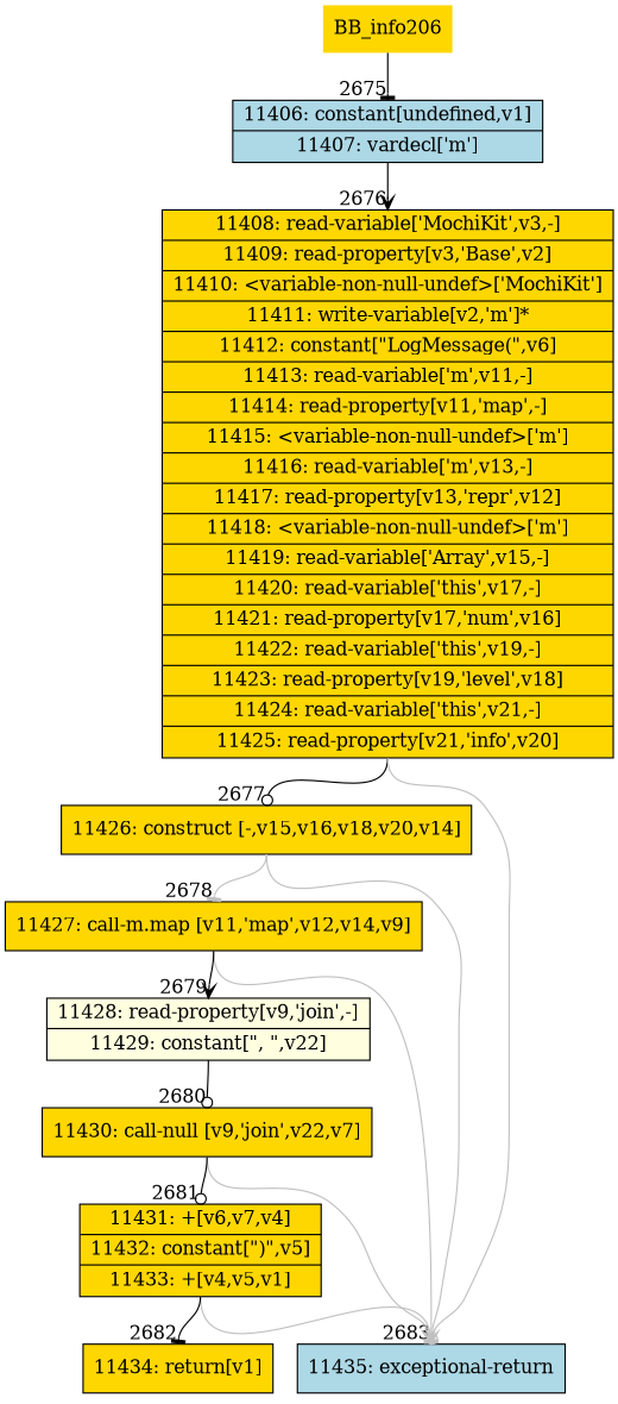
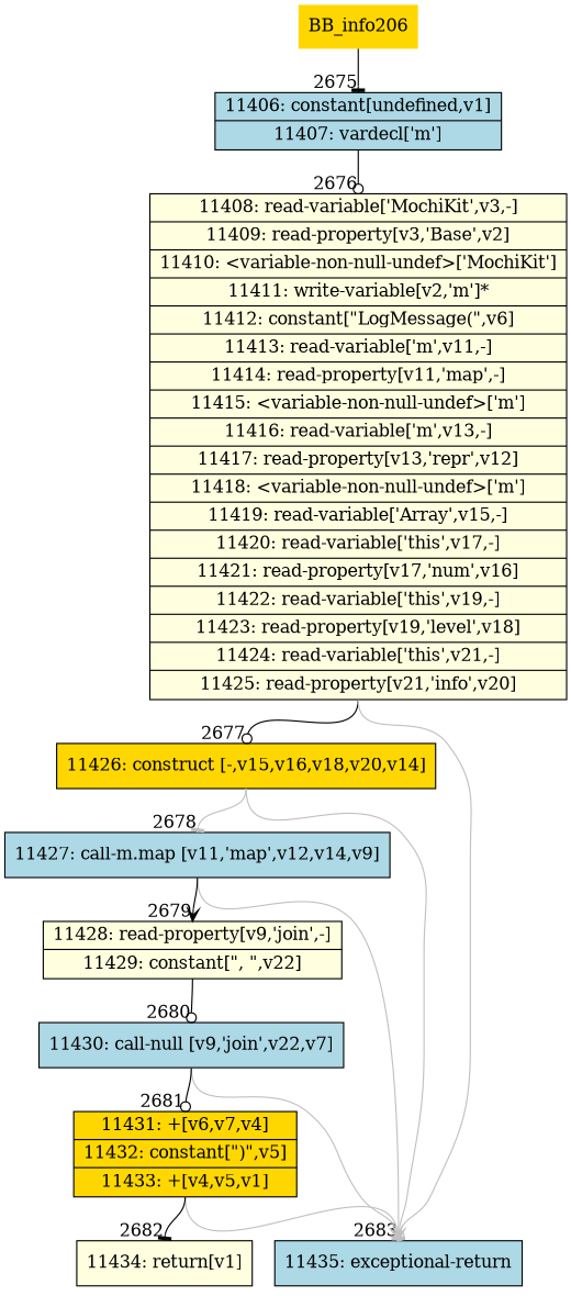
  digraph {
    rankdir=TD
    node [fillcolor=gold shape=record style=filled]
    edge [arrowhead=tee headport=n tailport=s]
    n1 [label=BB_info206 shape=none]
    n2 [fillcolor=lightblue label="{11406: constant[undefined,v1]|11407: vardecl['m']}"]
-   n3 [label="{11408: read-variable['MochiKit',v3,-]|11409: read-property[v3,'Base',v2]|11410: \<variable-non-null-undef\>['MochiKit']|11411: write-variable[v2,'m']*|11412: constant[\"LogMessage(\",v6]|11413: read-variable['m',v11,-]|11414: read-property[v11,'map',-]|11415: \<variable-non-null-undef\>['m']|11416: read-variable['m',v13,-]|11417: read-property[v13,'repr',v12]|11418: \<variable-non-null-undef\>['m']|11419: read-variable['Array',v15,-]|11420: read-variable['this',v17,-]|11421: read-property[v17,'num',v16]|11422: read-variable['this',v19,-]|11423: read-property[v19,'level',v18]|11424: read-variable['this',v21,-]|11425: read-property[v21,'info',v20]}"]
+   n3 [fillcolor=lightyellow label="{11408: read-variable['MochiKit',v3,-]|11409: read-property[v3,'Base',v2]|11410: \<variable-non-null-undef\>['MochiKit']|11411: write-variable[v2,'m']*|11412: constant[\"LogMessage(\",v6]|11413: read-variable['m',v11,-]|11414: read-property[v11,'map',-]|11415: \<variable-non-null-undef\>['m']|11416: read-variable['m',v13,-]|11417: read-property[v13,'repr',v12]|11418: \<variable-non-null-undef\>['m']|11419: read-variable['Array',v15,-]|11420: read-variable['this',v17,-]|11421: read-property[v17,'num',v16]|11422: read-variable['this',v19,-]|11423: read-property[v19,'level',v18]|11424: read-variable['this',v21,-]|11425: read-property[v21,'info',v20]}"]
    n4 [label="{11426: construct [-,v15,v16,v18,v20,v14]}"]
    n5 [fillcolor=lightblue label="{11435: exceptional-return}"]
-   n6 [label="{11427: call-m.map [v11,'map',v12,v14,v9]}"]
+   n6 [fillcolor=lightblue label="{11427: call-m.map [v11,'map',v12,v14,v9]}"]
    n7 [fillcolor=lightyellow label="{11428: read-property[v9,'join',-]|11429: constant[\", \",v22]}"]
-   n8 [label="{11430: call-null [v9,'join',v22,v7]}"]
+   n8 [fillcolor=lightblue label="{11430: call-null [v9,'join',v22,v7]}"]
    n9 [label="{11431: +[v6,v7,v4]|11432: constant[\")\",v5]|11433: +[v4,v5,v1]}"]
-   n10 [label="{11434: return[v1]}"]
+   n10 [fillcolor=lightyellow label="{11434: return[v1]}"]
    n1 -> n2 [headlabel="    2675"]
-   n2 -> n3 [arrowhead=vee headlabel="      2676"]
+   n2 -> n3 [arrowhead=odot headlabel="      2676"]
    n3 -> n4 [arrowhead=odot headlabel="      2677"]
    n3 -> n5 [arrowhead=odot color=gray headlabel="      2683"]
    n4 -> n5 [arrowhead=vee color=gray]
    n4 -> n6 [color=gray headlabel="      2678"]
    n6 -> n5 [color=gray]
    n6 -> n7 [arrowhead=vee headlabel="      2679"]
    n7 -> n8 [arrowhead=odot headlabel="      2680"]
    n8 -> n5 [arrowhead=vee color=gray]
    n8 -> n9 [arrowhead=odot headlabel="      2681"]
    n9 -> n5 [color=gray]
    n9 -> n10 [headlabel="      2682"]
  }
